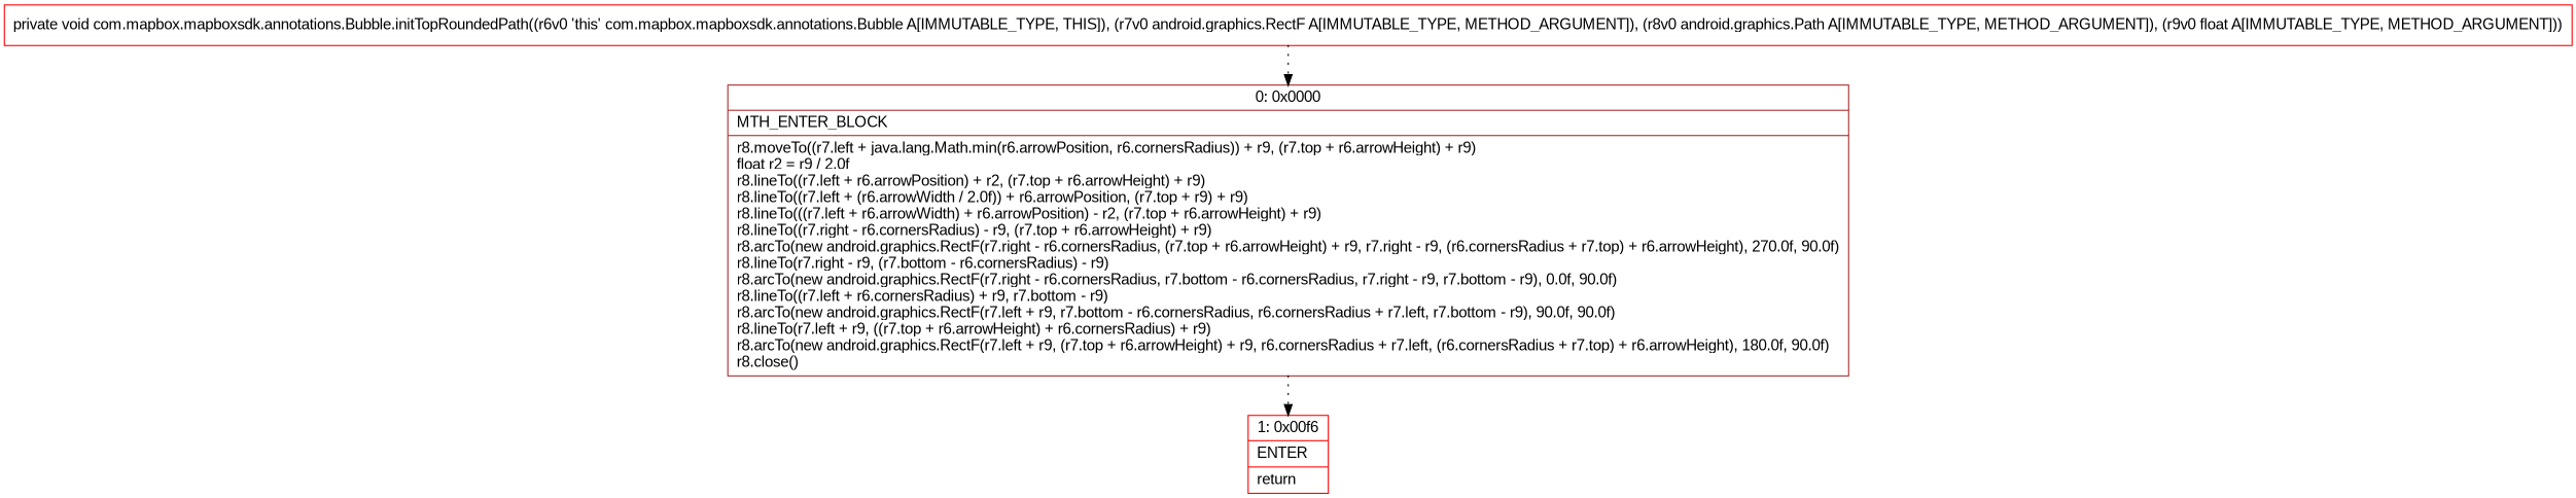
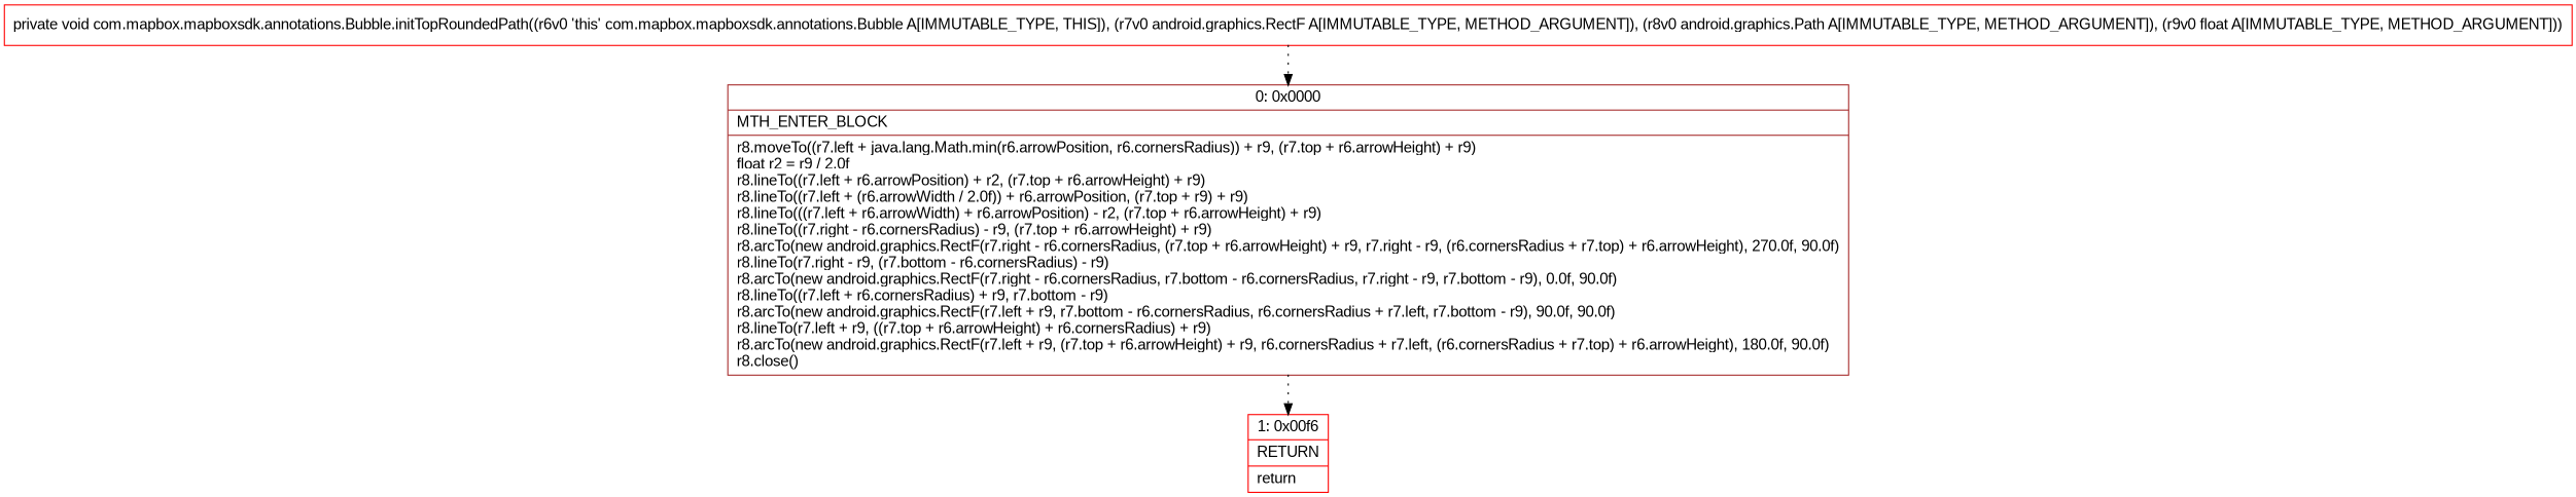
  digraph {
    fontname="Liberation Sans"
    node [shape=record color=red fontname="Liberation Sans"]
    edge [style=dotted fontname="Liberation Sans"]
    n1 [label="{0\:\ 0x0000|MTH_ENTER_BLOCK\l|r8.moveTo((r7.left + java.lang.Math.min(r6.arrowPosition, r6.cornersRadius)) + r9, (r7.top + r6.arrowHeight) + r9)\lfloat r2 = r9 \/ 2.0f\lr8.lineTo((r7.left + r6.arrowPosition) + r2, (r7.top + r6.arrowHeight) + r9)\lr8.lineTo((r7.left + (r6.arrowWidth \/ 2.0f)) + r6.arrowPosition, (r7.top + r9) + r9)\lr8.lineTo(((r7.left + r6.arrowWidth) + r6.arrowPosition) \- r2, (r7.top + r6.arrowHeight) + r9)\lr8.lineTo((r7.right \- r6.cornersRadius) \- r9, (r7.top + r6.arrowHeight) + r9)\lr8.arcTo(new android.graphics.RectF(r7.right \- r6.cornersRadius, (r7.top + r6.arrowHeight) + r9, r7.right \- r9, (r6.cornersRadius + r7.top) + r6.arrowHeight), 270.0f, 90.0f)\lr8.lineTo(r7.right \- r9, (r7.bottom \- r6.cornersRadius) \- r9)\lr8.arcTo(new android.graphics.RectF(r7.right \- r6.cornersRadius, r7.bottom \- r6.cornersRadius, r7.right \- r9, r7.bottom \- r9), 0.0f, 90.0f)\lr8.lineTo((r7.left + r6.cornersRadius) + r9, r7.bottom \- r9)\lr8.arcTo(new android.graphics.RectF(r7.left + r9, r7.bottom \- r6.cornersRadius, r6.cornersRadius + r7.left, r7.bottom \- r9), 90.0f, 90.0f)\lr8.lineTo(r7.left + r9, ((r7.top + r6.arrowHeight) + r6.cornersRadius) + r9)\lr8.arcTo(new android.graphics.RectF(r7.left + r9, (r7.top + r6.arrowHeight) + r9, r6.cornersRadius + r7.left, (r6.cornersRadius + r7.top) + r6.arrowHeight), 180.0f, 90.0f)\lr8.close()\l}" color=brown]
-   n2 [label="{1\:\ 0x00f6|ENTER\l|return\l}"]
+   n2 [label="{1\:\ 0x00f6|RETURN\l|return\l}"]
    n3 [label="{private void com.mapbox.mapboxsdk.annotations.Bubble.initTopRoundedPath((r6v0 'this' com.mapbox.mapboxsdk.annotations.Bubble A[IMMUTABLE_TYPE, THIS]), (r7v0 android.graphics.RectF A[IMMUTABLE_TYPE, METHOD_ARGUMENT]), (r8v0 android.graphics.Path A[IMMUTABLE_TYPE, METHOD_ARGUMENT]), (r9v0 float A[IMMUTABLE_TYPE, METHOD_ARGUMENT])) }"]
    n1 -> n2
    n3 -> n1
  }
